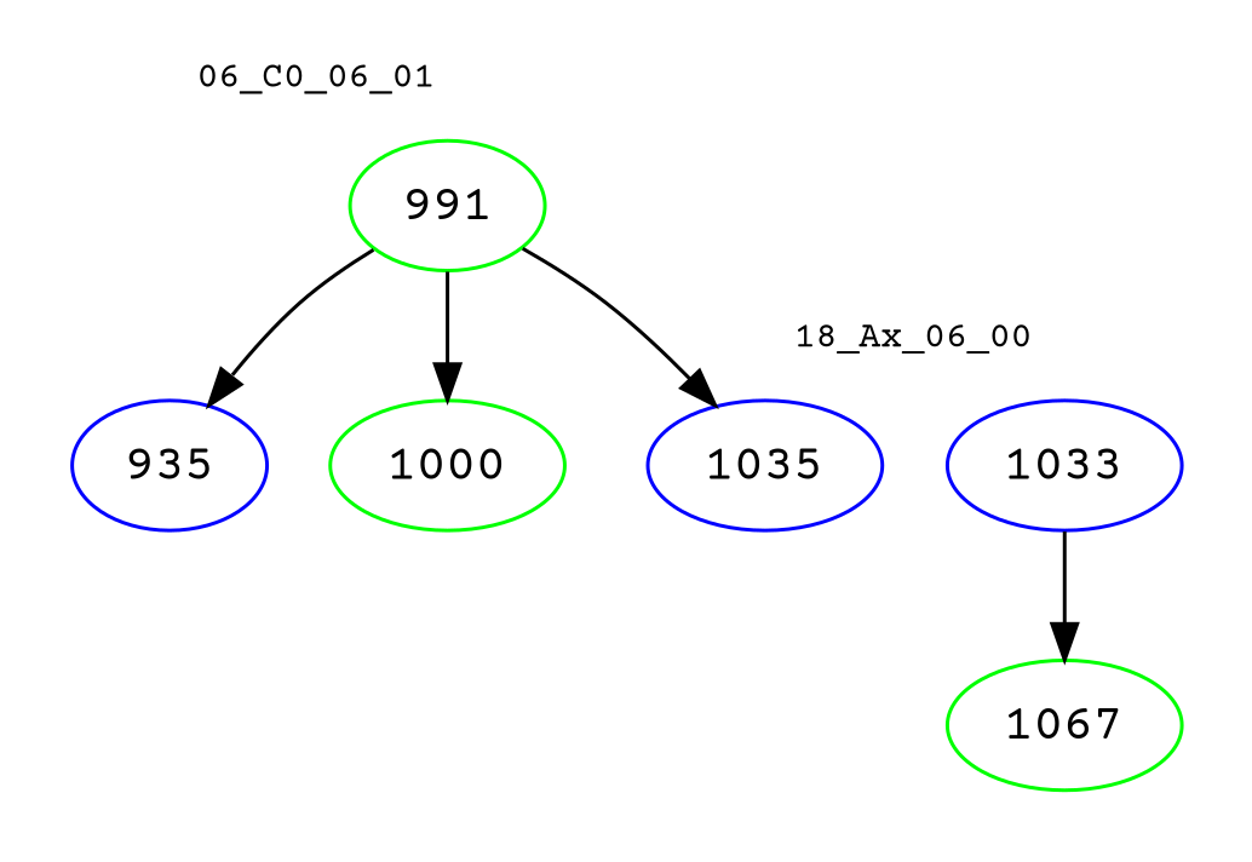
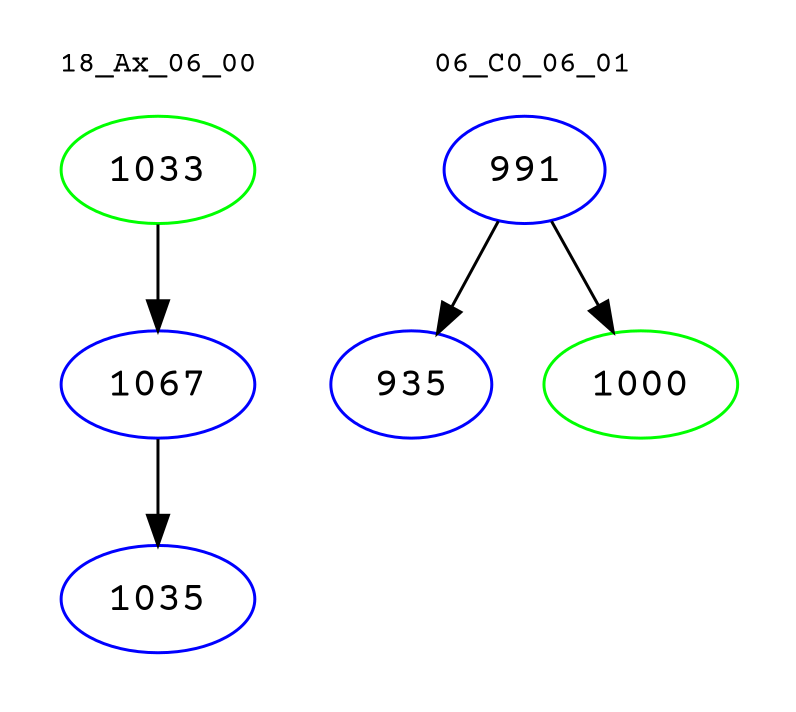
  digraph {
    fontname="Courier Prime"
    node [color=green fontname="Courier Prime"]
    edge [color=black fontname="Courier Prime"]
-   n1 [label=1067]
-   n2 [color=blue label=1033]
+   n1 [color=blue label=1067]
+   n2 [label=1033]
    n3 [color=blue label=1035]
-   n4 [label=991]
+   n4 [color=blue label=991]
    n5 [color=blue label=935]
    n6 [label=1000]
    subgraph cluster_1 {
      color=white
      fontsize=10
      label="18_Ax_06_00"
      n1
      n2
      n3
    }
    subgraph cluster_2 {
      color=white
      fontsize=10
      label="06_C0_06_01"
      n4
      n5
      n6
    }
-   n4 -> n3
+   n1 -> n3
    n2 -> n1
    n4 -> n5
    n4 -> n6
  }
